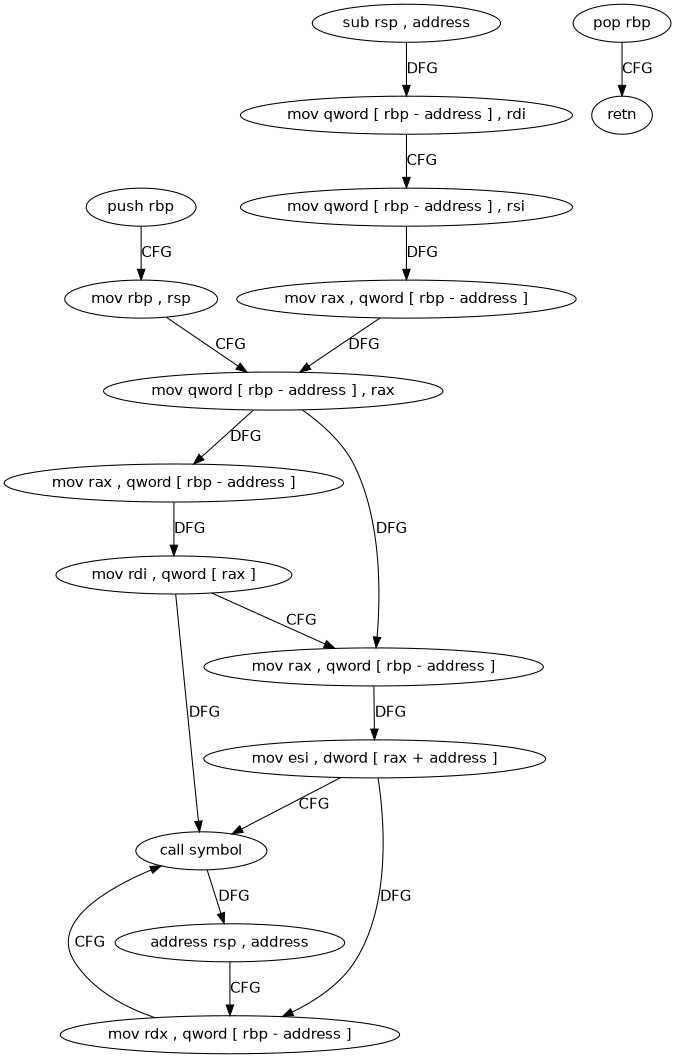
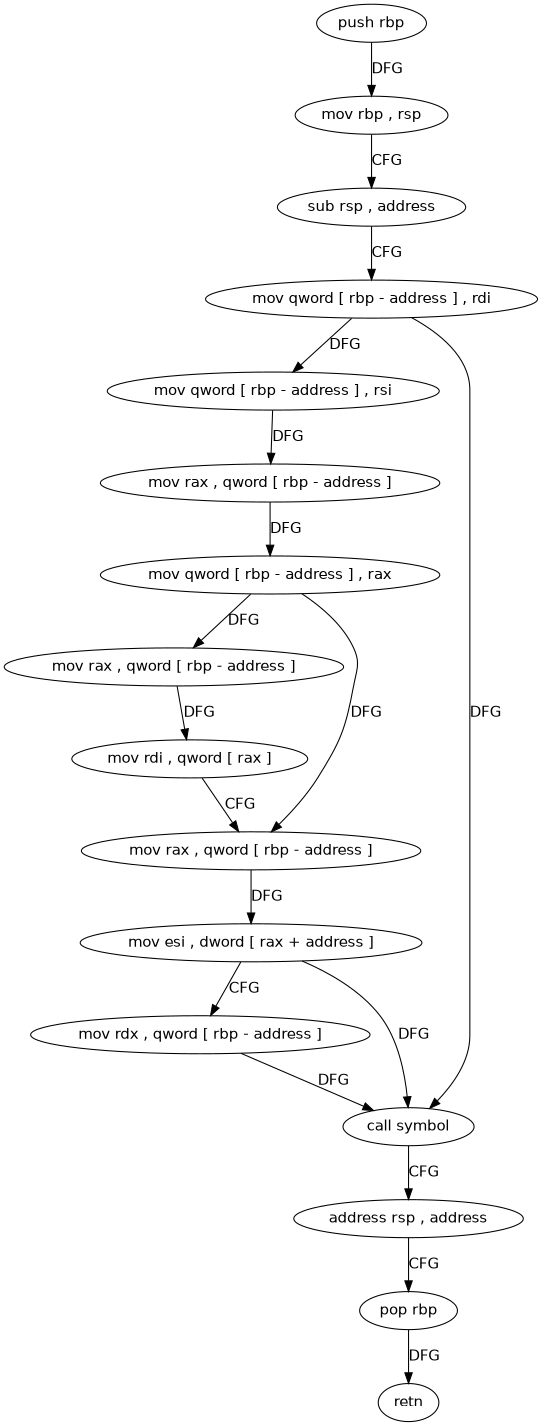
  digraph {
    fontname="DejaVu Sans"
    node [fontname="DejaVu Sans"]
    edge [fontname="DejaVu Sans"]
    n1 [label="push rbp"]
    n2 [label="mov rbp , rsp"]
    n3 [label="sub rsp , address"]
    n4 [label="mov qword [ rbp - address ] , rdi"]
    n5 [label="mov qword [ rbp - address ] , rsi"]
    n6 [label="mov rax , qword [ rbp - address ]"]
    n7 [label="mov rdx , qword [ rbp - address ]"]
    n8 [label="call symbol"]
    n9 [label="mov qword [ rbp - address ] , rax"]
    n10 [label="mov rax , qword [ rbp - address ]"]
    n11 [label="mov rax , qword [ rbp - address ]"]
    n12 [label="mov rdi , qword [ rax ]"]
    n13 [label="mov esi , dword [ rax + address ]"]
    n14 [label="address rsp , address"]
    n15 [label="pop rbp"]
    n16 [label=retn]
-   n1 -> n2 [label=CFG]
-   n2 -> n9 [label=CFG]
-   n3 -> n4 [label=DFG]
-   n4 -> n5 [label=CFG]
+   n1 -> n2 [label=DFG]
+   n2 -> n3 [label=CFG]
+   n3 -> n4 [label=CFG]
+   n4 -> n5 [label=DFG]
    n5 -> n6 [label=DFG]
    n6 -> n9 [label=DFG]
-   n7 -> n8 [label=CFG]
-   n8 -> n14 [label=DFG]
+   n7 -> n8 [label=DFG]
+   n8 -> n14 [label=CFG]
    n9 -> n10 [label=DFG]
    n9 -> n11 [label=DFG]
    n10 -> n12 [label=DFG]
    n11 -> n13 [label=DFG]
-   n12 -> n8 [label=DFG]
+   n4 -> n8 [label=DFG]
    n12 -> n11 [label=CFG]
-   n13 -> n7 [label=DFG]
-   n13 -> n8 [label=CFG]
-   n14 -> n7 [label=CFG]
-   n15 -> n16 [label=CFG]
+   n13 -> n7 [label=CFG]
+   n13 -> n8 [label=DFG]
+   n14 -> n15 [label=CFG]
+   n15 -> n16 [label=DFG]
  }
